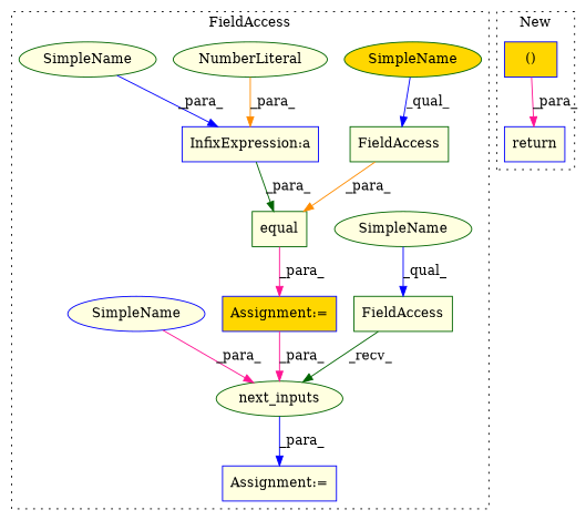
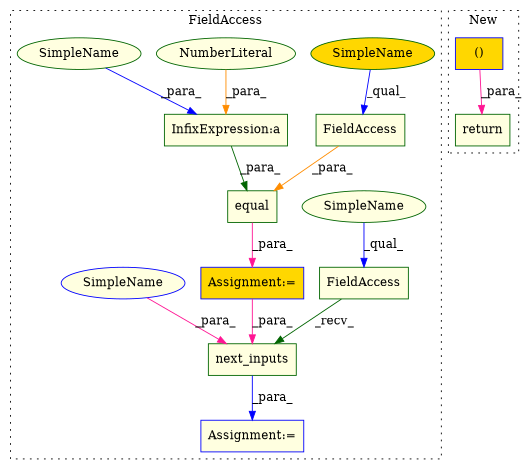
  digraph {
    node [a=42 color=darkgreen fillcolor=lightyellow l=4 s=2242 shape=box style=filled]
    edge [color=blue]
-   n1 [a=32 l="12,1" label=next_inputs s="2255,2315" shape=ellipse]
+   n1 [a=32 l="12,1" label=next_inputs s="2255,2315"]
    n2 [a=22 l=12 label=FieldAccess]
    n3 [a=7 color=blue l=2 label="Assignment:=" s=2240]
    n4 [a=22 l=24 label=FieldAccess s=2149]
    n5 [a=32 l="6,1" label=equal s="2134,2173"]
-   n6 [a=27 color=blue l=3 label="InfixExpression:a" s=2144]
+   n6 [a=27 l=3 label="InfixExpression:a" s=2144]
    n7 [a=34 l=1 label=NumberLiteral s=2147 shape=ellipse]
    n8 [a=7 color=blue fillcolor=gold l=1 label="Assignment:=" s=2122]
    n9 [label=SimpleName shape=ellipse]
    n10 [fillcolor=gold label=SimpleName s=2149 shape=ellipse]
    n11 [label=SimpleName s=2140 shape=ellipse]
    n12 [color=blue label=SimpleName s=2267 shape=ellipse]
    n13 [a=106 color=blue fillcolor=gold l=72 label="()" s=2104]
-   n14 [a=41 color=blue l=12 label=return s=2092]
+   n14 [a=41 l=12 label=return s=2092]
    subgraph cluster_1 {
      label=FieldAccess
      style=dotted
      n1
      n2
      n3
      n4
      n5
      n6
      n7
      n8
      n9
      n10
      n11
      n12
    }
    subgraph cluster_2 {
      label=New
      style=dotted
      n13
      n14
    }
    n1 -> n3 [label=_para_]
    n2 -> n1 [color=darkgreen label=_recv_]
    n4 -> n5 [color=darkorange label=_para_]
    n5 -> n8 [color=deeppink label=_para_]
    n6 -> n5 [color=darkgreen label=_para_]
    n7 -> n6 [color=darkorange label=_para_]
    n8 -> n1 [color=deeppink label=_para_]
    n9 -> n2 [label=_qual_]
    n10 -> n4 [label=_qual_]
    n11 -> n6 [label=_para_]
    n12 -> n1 [color=deeppink label=_para_]
    n13 -> n14 [color=deeppink label=_para_]
  }
